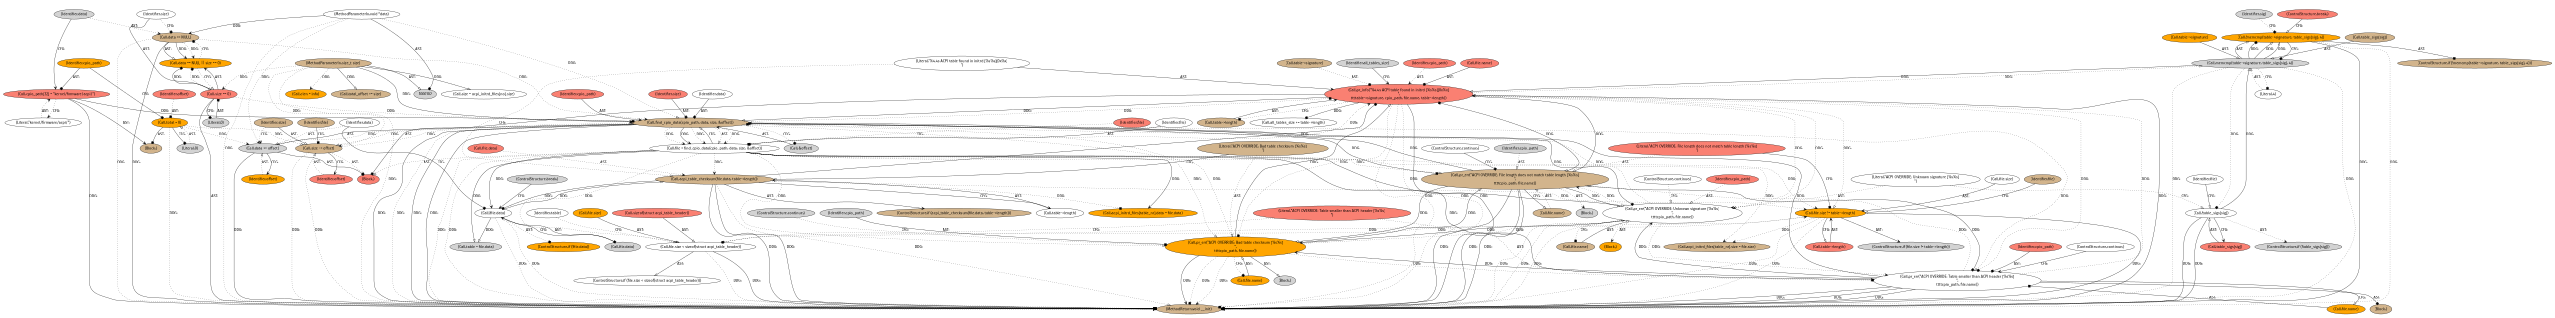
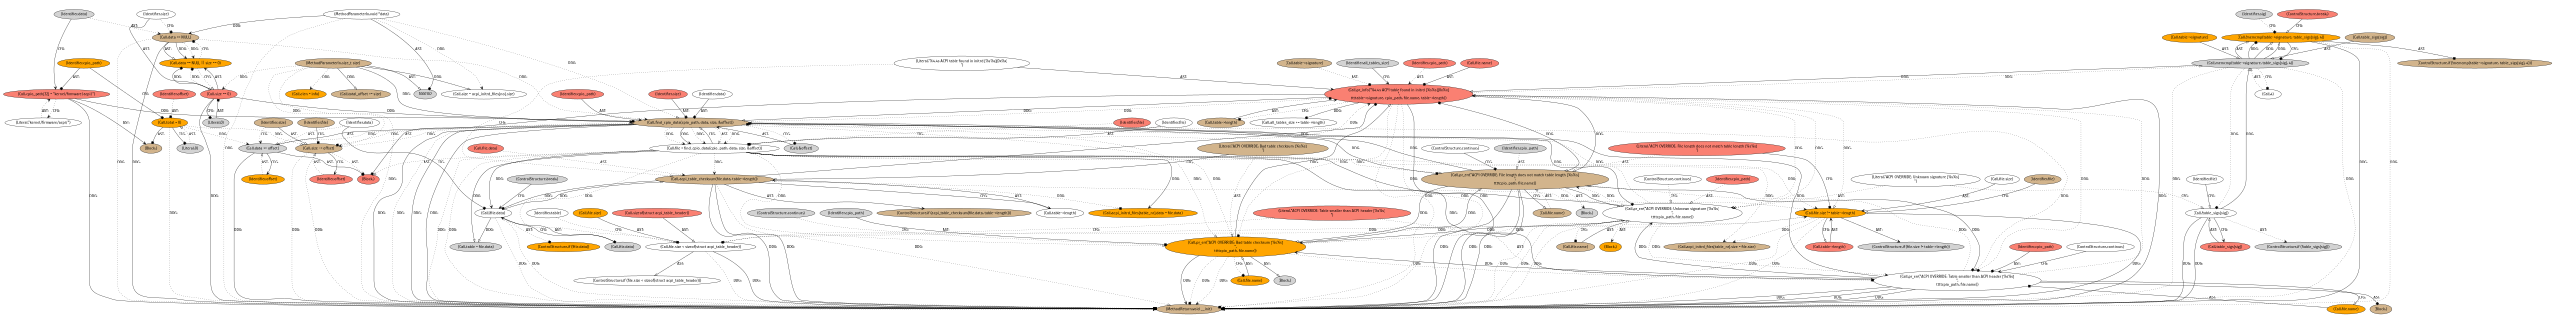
  digraph {
    fontname="Fira Sans"
    node [fillcolor=white fontname="Fira Sans" style=filled]
    edge [arrowhead=onormal fontname="Fira Sans" style=solid]
    n1 [fillcolor=orange label="(Call,!memcmp(table->signature, table_sigs[sig], 4))"]
    n2 [fillcolor=lightgrey label="(Call,memcmp(table->signature, table_sigs[sig], 4))"]
    n3 [fillcolor=tan label="(MethodReturn,void __init)"]
    n4 [fillcolor=tan label="(ControlStructure,if (!memcmp(table->signature, table_sigs[sig], 4)))"]
    n5 [fillcolor=salmon label="(Call,pr_info(\"%4.4s ACPI table found in initrd [%s%s][0x%x]\n\",\n\t\t\ttable->signature, cpio_path, file.name, table->length))"]
    n6 [label="(Call,!table_sigs[sig])"]
-   n7 [label="(Literal,4)"]
+   n7 [label="(Call,4)"]
    n8 [fillcolor=tan label="(Call,find_cpio_data(cpio_path, data, size, &offset))"]
    n9 [fillcolor=tan label="(Call,pr_err(\"ACPI OVERRIDE: File length does not match table length [%s%s]\n\",\n\t\t\t\tcpio_path, file.name))"]
    n10 [label="(Call,pr_err(\"ACPI OVERRIDE: Unknown signature [%s%s]\n\",\n\t\t\t\tcpio_path, file.name))"]
    n11 [label="(Call,pr_err(\"ACPI OVERRIDE: Table smaller than ACPI header [%s%s]\n\",\n\t\t\t\tcpio_path, file.name))"]
    n12 [fillcolor=orange label="(Call,pr_err(\"ACPI OVERRIDE: Bad table checksum [%s%s]\n\",\n\t\t\t\tcpio_path, file.name))"]
    n13 [fillcolor=orange label="(Call,file.size != table->length)"]
    n14 [fillcolor=tan label="(Call,table->length)"]
    n15 [label="(Call,all_tables_size += table->length)"]
    n16 [fillcolor=salmon label="(Block,)"]
    n17 [fillcolor=salmon label="(Call,table_sigs[sig])"]
    n18 [fillcolor=lightgrey label="(ControlStructure,if (!table_sigs[sig]))"]
    n19 [label="(Call,file = find_cpio_data(cpio_path, data, size, &offset))"]
    n20 [fillcolor=lightgrey label="(Call,data += offset)"]
    n21 [fillcolor=tan label="(Call,size -= offset)"]
    n22 [fillcolor=lightgrey label="(Call,&offset)"]
    n23 [fillcolor=lightgrey label="(Block,)"]
    n24 [fillcolor=tan label="(Call,file.name)"]
    n25 [fillcolor=orange label="(Block,)"]
    n26 [fillcolor=tan label="(Call,file.name)"]
    n27 [fillcolor=orange label="(Call,file.name)"]
    n28 [fillcolor=tan label="(Block,)"]
    n29 [fillcolor=orange label="(Call,file.name)"]
    n30 [fillcolor=lightgrey label="(Block,)"]
    n31 [label="(Call,file.size < sizeof(struct acpi_table_header))"]
    n32 [fillcolor=tan label="(Call,acpi_initrd_files[table_nr].size = file.size)"]
    n33 [fillcolor=salmon label="(Call,table->length)"]
    n34 [fillcolor=lightgrey label="(ControlStructure,if (file.size != table->length))"]
    n35 [fillcolor=tan label="(Call,acpi_table_checksum(file.data, table->length))"]
    n36 [label="(Call,!file.data)"]
    n37 [fillcolor=lightgrey label="(Call,table = file.data)"]
    n38 [fillcolor=orange label="(Call,acpi_initrd_files[table_nr].data = file.data)"]
    n39 [fillcolor=orange label="(Identifier,offset)"]
    n40 [fillcolor=salmon label="(Identifier,offset)"]
    n41 [fillcolor=salmon label="(Call,cpio_path[32] = \"kernel/firmware/acpi/\")"]
    n42 [fillcolor=tan label="(Block,)"]
    n43 [label="(Literal,\"kernel/firmware/acpi/\")"]
    n44 [label="(Call,table->length)"]
    n45 [fillcolor=tan label="(ControlStructure,if (acpi_table_checksum(file.data, table->length)))"]
    n46 [fillcolor=orange label="(ControlStructure,if (!file.data))"]
    n47 [fillcolor=lightgrey label="(Call,file.data)"]
    n48 [label="(ControlStructure,if (file.size < sizeof(struct acpi_table_header)))"]
    n49 [fillcolor=orange label="(Call,total = 0)"]
    n50 [fillcolor=lightgrey label="(Literal,0)"]
    n51 [label="(MethodParameterIn,void *data)"]
    n52 [fillcolor=tan label="(Call,data == NULL)"]
    1000102 [fillcolor=lightgrey]
    n54 [fillcolor=orange label="(Call,data == NULL || size == 0)"]
    n55 [fillcolor=salmon label="(Call,size == 0)"]
    n56 [fillcolor=lightgrey label="(Literal,0)"]
    n57 [fillcolor=tan label="(MethodParameterIn,size_t size)"]
    n58 [fillcolor=orange label="(Call,clen = info)"]
    n59 [label="(Call,size = acpi_initrd_files[no].size)"]
    n60 [fillcolor=tan label="(Call,total_offset += size)"]
    n61 [fillcolor=salmon label="(Call,sizeof(struct acpi_table_header))"]
    n62 [fillcolor=salmon label="(Identifier,cpio_path)"]
    n63 [fillcolor=tan label="(Literal,\"ACPI OVERRIDE: Bad table checksum [%s%s]\n\")"]
    n64 [fillcolor=lightgrey label="(ControlStructure,continue;)"]
    n65 [fillcolor=salmon label="(Literal,\"ACPI OVERRIDE: File length does not match table length [%s%s]\n\")"]
    n66 [fillcolor=orange label="(Identifier,cpio_path)"]
    n67 [label="(Literal,\"%4.4s ACPI table found in initrd [%s%s][0x%x]\n\")"]
    n68 [fillcolor=salmon label="(Identifier,size)"]
    n69 [fillcolor=lightgrey label="(Identifier,sig)"]
    n70 [label="(Literal,\"ACPI OVERRIDE: Unknown signature [%s%s]\n\")"]
    n71 [fillcolor=salmon label="(Call,file.data)"]
    n72 [label="(ControlStructure,continue;)"]
    n73 [label="(Identifier,table)"]
    n74 [fillcolor=salmon label="(Identifier,cpio_path)"]
    n75 [fillcolor=salmon label="(Identifier,file)"]
    n76 [fillcolor=tan label="(Identifier,size)"]
    n77 [fillcolor=salmon label="(Identifier,offset)"]
    n78 [fillcolor=lightgrey label="(Identifier,data)"]
    n79 [label="(ControlStructure,continue;)"]
    n80 [fillcolor=lightgrey label="(Identifier,cpio_path)"]
    n81 [fillcolor=tan label="(Call,table->signature)"]
    n82 [label="(Call,file.size)"]
    n83 [fillcolor=lightgrey label="(Identifier,all_tables_size)"]
    n84 [label="(Identifier,size)"]
    n85 [fillcolor=lightgrey label="(ControlStructure,break;)"]
    n86 [fillcolor=salmon label="(ControlStructure,break;)"]
    n87 [fillcolor=salmon label="(Identifier,cpio_path)"]
    n88 [fillcolor=salmon label="(Call,file.name)"]
    n89 [fillcolor=tan label="(Identifier,file)"]
    n90 [fillcolor=orange label="(Call,table->signature)"]
    n91 [label="(Identifier,data)"]
    n92 [fillcolor=orange label="(Call,file.size)"]
    n93 [fillcolor=salmon label="(Identifier,cpio_path)"]
    n94 [label="(Identifier,file)"]
    n95 [fillcolor=tan label="(Call,table_sigs[sig])"]
    n96 [fillcolor=tan label="(Identifier,file)"]
    n97 [label="(Identifier,data)"]
    n98 [fillcolor=salmon label="(Literal,\"ACPI OVERRIDE: Table smaller than ACPI header [%s%s]\n\")"]
    n99 [label="(Identifier,file)"]
    n100 [fillcolor=lightgrey label="(Identifier,cpio_path)"]
    n101 [label="(ControlStructure,continue;)"]
    n1 -> n2 [arrowhead=box label="CFG: "]
    n1 -> n3 [arrowhead=vee label="DDG: "]
    n1 -> n3 [label="DDG: " style=dotted]
    n1 -> n4 [arrowhead=box label="AST: "]
    n2 -> n1 [label="AST: "]
    n2 -> n1 [arrowhead=box label="DDG: "]
    n2 -> n1 [label="DDG: "]
    n2 -> n1 [label="DDG: "]
    n2 -> n3 [arrowhead=box label="DDG: " style=dotted]
    n2 -> n3 [arrowhead=vee label="DDG: " style=dotted]
    n2 -> n5 [label="DDG: "]
    n2 -> n6 [arrowhead=box label="DDG: " style=dotted]
    n2 -> n7 [arrowhead=box label="CFG: " style=dotted]
    n5 -> n2 [label="DDG: " style=dotted]
    n5 -> n3 [arrowhead=vee label="DDG: " style=dotted]
    n5 -> n3 [arrowhead=box label="DDG: " style=dotted]
    n5 -> n3 [arrowhead=vee label="DDG: "]
    n5 -> n3 [label="DDG: "]
    n5 -> n8 [label="DDG: "]
    n5 -> n9 [label="DDG: "]
    n5 -> n10 [arrowhead=vee label="DDG: " style=dotted]
    n5 -> n11 [arrowhead=box label="DDG: " style=dotted]
    n5 -> n12 [arrowhead=box label="DDG: " style=dotted]
    n5 -> n13 [label="DDG: " style=dotted]
    n5 -> n14 [arrowhead=box label="CFG: " style=dotted]
    n5 -> n15 [arrowhead=box label="DDG: "]
    n5 -> n16 [arrowhead=box label="AST: "]
    n6 -> n2 [label="DDG: "]
    n6 -> n3 [label="DDG: "]
    n6 -> n3 [arrowhead=vee label="DDG: "]
    n6 -> n17 [arrowhead=vee label="CFG: "]
    n6 -> n18 [arrowhead=vee label="AST: " style=dotted]
    n7 -> n2 [label="AST: " style=dotted]
    n8 -> n3 [arrowhead=vee label="DDG: "]
    n8 -> n3 [arrowhead=box label="DDG: " style=dotted]
    n8 -> n3 [arrowhead=box label="DDG: "]
    n8 -> n3 [arrowhead=vee label="DDG: "]
    n8 -> n5 [arrowhead=box label="DDG: " style=dotted]
    n8 -> n9 [arrowhead=box label="DDG: "]
    n8 -> n10 [arrowhead=box label="DDG: "]
    n8 -> n11 [label="DDG: " style=dotted]
    n8 -> n12 [label="DDG: " style=dotted]
    n8 -> n19 [label="AST: " style=dotted]
    n8 -> n19 [arrowhead=vee label="DDG: " style=dotted]
    n8 -> n19 [arrowhead=vee label="DDG: " style=dotted]
    n8 -> n19 [arrowhead=vee label="DDG: "]
    n8 -> n19 [arrowhead=vee label="DDG: " style=dotted]
    n8 -> n20 [label="DDG: " style=dotted]
-   n8 -> n21 [label="DDG: " style=dotted]
+   n8 -> n21 [arrowhead=box label="DDG: " style=dotted]
    n8 -> n22 [arrowhead=box label="CFG: " style=dotted]
    n9 -> n3 [label="DDG: "]
    n9 -> n3 [label="DDG: "]
    n9 -> n3 [arrowhead=vee label="DDG: "]
    n9 -> n5 [arrowhead=box label="DDG: "]
    n9 -> n8 [arrowhead=vee label="DDG: "]
    n9 -> n10 [label="DDG: "]
    n9 -> n11 [arrowhead=box label="DDG: "]
    n9 -> n12 [label="DDG: "]
    n9 -> n23 [arrowhead=vee label="AST: " style=dotted]
    n9 -> n24 [label="CFG: "]
    n10 -> n3 [arrowhead=vee label="DDG: " style=dotted]
    n10 -> n3 [label="DDG: " style=dotted]
    n10 -> n3 [label="DDG: " style=dotted]
    n10 -> n5 [arrowhead=vee label="DDG: " style=dotted]
    n10 -> n8 [label="DDG: " style=dotted]
    n10 -> n9 [arrowhead=vee label="DDG: " style=dotted]
    n10 -> n11 [arrowhead=vee label="DDG: " style=dotted]
    n10 -> n12 [arrowhead=vee label="DDG: "]
    n10 -> n25 [arrowhead=vee label="AST: " style=dotted]
    n10 -> n26 [arrowhead=box label="CFG: " style=dotted]
    n11 -> n3 [arrowhead=vee label="DDG: "]
    n11 -> n3 [label="DDG: "]
    n11 -> n3 [label="DDG: "]
    n11 -> n5 [label="DDG: " style=dotted]
    n11 -> n8 [arrowhead=box label="DDG: "]
    n11 -> n9 [label="DDG: " style=dotted]
    n11 -> n10 [arrowhead=vee label="DDG: "]
    n11 -> n12 [arrowhead=vee label="DDG: "]
    n11 -> n27 [label="CFG: "]
    n11 -> n28 [arrowhead=box label="AST: "]
    n12 -> n3 [arrowhead=vee label="DDG: "]
    n12 -> n3 [arrowhead=box label="DDG: " style=dotted]
    n12 -> n3 [arrowhead=vee label="DDG: " style=dotted]
    n12 -> n5 [label="DDG: "]
    n12 -> n8 [arrowhead=box label="DDG: " style=dotted]
    n12 -> n9 [label="DDG: "]
    n12 -> n10 [label="DDG: " style=dotted]
    n12 -> n11 [arrowhead=box label="DDG: " style=dotted]
    n12 -> n29 [arrowhead=box label="CFG: " style=dotted]
    n12 -> n30 [label="AST: "]
    n13 -> n3 [label="DDG: " style=dotted]
    n13 -> n3 [arrowhead=box label="DDG: "]
    n13 -> n3 [arrowhead=vee label="DDG: " style=dotted]
    n13 -> n31 [label="DDG: " style=dotted]
    n13 -> n32 [arrowhead=vee label="DDG: " style=dotted]
    n13 -> n33 [label="CFG: "]
    n13 -> n34 [arrowhead=vee label="AST: "]
    n14 -> n5 [arrowhead=vee label="AST: "]
    n17 -> n6 [label="AST: "]
    n19 -> n3 [arrowhead=vee label="DDG: " style=dotted]
    n19 -> n3 [arrowhead=box label="DDG: " style=dotted]
    n19 -> n5 [arrowhead=vee label="DDG: " style=dotted]
    n19 -> n8 [label="CFG: "]
    n19 -> n9 [label="DDG: " style=dotted]
    n19 -> n10 [label="DDG: "]
    n19 -> n11 [label="DDG: "]
    n19 -> n12 [label="DDG: " style=dotted]
    n19 -> n13 [arrowhead=vee label="DDG: " style=dotted]
    n19 -> n16 [label="AST: " style=dotted]
-   n19 -> n31 [label="DDG: " style=dotted]
+   n19 -> n31 [arrowhead=box label="DDG: " style=dotted]
    n19 -> n32 [arrowhead=vee label="DDG: " style=dotted]
    n19 -> n35 [arrowhead=vee label="DDG: " style=dotted]
    n19 -> n36 [arrowhead=vee label="DDG: "]
    n19 -> n37 [label="DDG: "]
    n19 -> n38 [arrowhead=vee label="DDG: "]
    n20 -> n3 [label="DDG: "]
    n20 -> n8 [label="AST: "]
    n20 -> n16 [arrowhead=box label="AST: "]
    n20 -> n39 [arrowhead=vee label="CFG: "]
    n21 -> n3 [arrowhead=vee label="DDG: " style=dotted]
    n21 -> n3 [arrowhead=vee label="DDG: " style=dotted]
    n21 -> n8 [label="DDG: " style=dotted]
    n21 -> n16 [arrowhead=vee label="AST: " style=dotted]
    n21 -> n40 [arrowhead=vee label="CFG: "]
    n22 -> n8 [arrowhead=vee label="AST: "]
    n24 -> n9 [label="AST: " style=dotted]
    n26 -> n10 [label="AST: "]
    n27 -> n11 [arrowhead=box label="AST: "]
    n29 -> n12 [label="AST: "]
    n31 -> n3 [label="DDG: " style=dotted]
    n31 -> n3 [label="DDG: "]
    n31 -> n13 [arrowhead=vee label="DDG: " style=dotted]
    n31 -> n48 [label="AST: "]
    n33 -> n13 [arrowhead=vee label="AST: "]
    n35 -> n3 [label="DDG: "]
    n35 -> n3 [arrowhead=box label="DDG: "]
    n35 -> n3 [label="DDG: " style=dotted]
    n35 -> n5 [arrowhead=box label="DDG: "]
    n35 -> n13 [arrowhead=vee label="DDG: " style=dotted]
    n35 -> n36 [arrowhead=box label="DDG: "]
    n35 -> n38 [arrowhead=box label="DDG: " style=dotted]
    n35 -> n44 [arrowhead=vee label="CFG: "]
    n35 -> n45 [arrowhead=vee label="AST: "]
    n36 -> n3 [arrowhead=box label="DDG: " style=dotted]
    n36 -> n3 [arrowhead=box label="DDG: " style=dotted]
    n36 -> n35 [label="DDG: "]
    n36 -> n37 [label="DDG: "]
    n36 -> n46 [arrowhead=box label="AST: " style=dotted]
    n36 -> n47 [arrowhead=box label="CFG: "]
    n39 -> n20 [label="AST: " style=dotted]
    n40 -> n21 [label="AST: " style=dotted]
    n41 -> n3 [arrowhead=vee label="DDG: "]
    n41 -> n8 [arrowhead=box label="DDG: "]
    n41 -> n42 [arrowhead=vee label="AST: "]
    n41 -> n43 [arrowhead=vee label="CFG: " style=dotted]
    n43 -> n41 [arrowhead=vee label="AST: " style=dotted]
    n44 -> n35 [arrowhead=vee label="AST: "]
    n47 -> n36 [arrowhead=vee label="AST: "]
    n49 -> n3 [label="DDG: " style=dotted]
    n49 -> n20 [arrowhead=vee label="DDG: " style=dotted]
    n49 -> n21 [label="DDG: " style=dotted]
    n49 -> n42 [arrowhead=box label="AST: "]
    n49 -> n50 [arrowhead=box label="CFG: "]
    n50 -> n49 [label="AST: " style=dotted]
    n51 -> n3 [label="DDG: " style=dotted]
    n51 -> n8 [label="DDG: " style=dotted]
-   n51 -> n20 [arrowhead=vee label="DDG: " style=dotted]
+   n51 -> n59 [arrowhead=vee label="DDG: " style=dotted]
    n51 -> n52 [arrowhead=vee label="DDG: "]
    n51 -> 1000102 [arrowhead=box label="AST: "]
    n52 -> n3 [arrowhead=vee label="DDG: " style=dotted]
    n52 -> n3 [label="DDG: "]
    n52 -> n8 [arrowhead=vee label="DDG: " style=dotted]
    n52 -> n54 [label="AST: "]
    n52 -> n54 [arrowhead=vee label="DDG: "]
    n52 -> n54 [arrowhead=vee label="DDG: " style=dotted]
    n54 -> n52 [arrowhead=box label="CFG: " style=dotted]
    n54 -> n55 [label="CFG: " style=dotted]
-   n55 -> n3 [arrowhead=vee label="AST: "]
-   n55 -> n8 [arrowhead=vee label="DDG: " style=dotted]
+   n55 -> n3 [arrowhead=vee label="DDG: "]
+   n55 -> n8 [arrowhead=vee label="DDG: "]
    n55 -> n54 [arrowhead=vee label="AST: "]
    n55 -> n54 [arrowhead=box label="DDG: "]
    n55 -> n54 [arrowhead=box label="DDG: " style=dotted]
    n55 -> n56 [arrowhead=box label="CFG: "]
    n56 -> n55 [arrowhead=box label="AST: "]
    n57 -> n3 [arrowhead=vee label="DDG: " style=dotted]
    n57 -> n8 [arrowhead=vee label="DDG: "]
    n57 -> n21 [arrowhead=vee label="DDG: " style=dotted]
    n57 -> 1000102 [label="AST: "]
    n57 -> n55 [arrowhead=vee label="DDG: " style=dotted]
    n57 -> n58 [arrowhead=vee label="DDG: " style=dotted]
    n57 -> n59 [label="DDG: "]
    n57 -> n60 [label="DDG: "]
    n61 -> n31 [label="AST: "]
    n62 -> n11 [arrowhead=box label="AST: "]
    n63 -> n12 [label="AST: " style=dotted]
    n63 -> n35 [label="CFG: "]
    n64 -> n12 [arrowhead=box label="CFG: " style=dotted]
    n65 -> n9 [label="AST: " style=dotted]
    n65 -> n13 [arrowhead=box label="CFG: "]
    n66 -> n41 [arrowhead=box label="AST: "]
    n66 -> n49 [arrowhead=box label="CFG: "]
    n67 -> n5 [arrowhead=vee label="AST: "]
    n67 -> n35 [label="CFG: " style=dotted]
    n68 -> n8 [arrowhead=box label="AST: "]
    n69 -> n1 [arrowhead=box label="CFG: " style=dotted]
    n70 -> n6 [label="CFG: " style=dotted]
    n70 -> n10 [arrowhead=vee label="AST: " style=dotted]
    n71 -> n35 [arrowhead=vee label="AST: " style=dotted]
    n72 -> n10 [label="CFG: " style=dotted]
    n73 -> n31 [label="CFG: " style=dotted]
    n74 -> n10 [label="AST: " style=dotted]
    n75 -> n19 [arrowhead=box label="CFG: " style=dotted]
    n76 -> n20 [arrowhead=vee label="CFG: " style=dotted]
    n76 -> n21 [label="AST: "]
    n77 -> n49 [arrowhead=box label="AST: " style=dotted]
    n78 -> n41 [arrowhead=vee label="CFG: "]
    n78 -> n52 [arrowhead=vee label="AST: " style=dotted]
    n79 -> n9 [arrowhead=box label="CFG: "]
    n80 -> n9 [label="AST: " style=dotted]
    n81 -> n5 [arrowhead=box label="AST: " style=dotted]
    n82 -> n13 [arrowhead=vee label="AST: "]
    n83 -> n5 [arrowhead=vee label="CFG: "]
    n84 -> n52 [arrowhead=box label="CFG: " style=dotted]
    n84 -> n55 [label="AST: "]
    n85 -> n36 [arrowhead=vee label="CFG: "]
    n86 -> n1 [label="CFG: "]
    n87 -> n5 [arrowhead=vee label="AST: " style=dotted]
    n88 -> n5 [arrowhead=box label="AST: "]
    n89 -> n13 [label="CFG: "]
    n90 -> n2 [label="AST: "]
    n91 -> n8 [arrowhead=box label="AST: "]
    n92 -> n31 [label="AST: "]
    n93 -> n8 [arrowhead=vee label="AST: "]
    n94 -> n19 [arrowhead=box label="AST: "]
    n95 -> n2 [label="AST: "]
    n96 -> n21 [arrowhead=box label="CFG: "]
    n97 -> n20 [label="AST: " style=dotted]
    n97 -> n36 [arrowhead=box label="CFG: "]
    n98 -> n11 [arrowhead=vee label="AST: " style=dotted]
    n98 -> n31 [arrowhead=box label="CFG: " style=dotted]
    n99 -> n6 [label="CFG: "]
    n100 -> n12 [label="AST: "]
    n101 -> n11 [arrowhead=vee label="CFG: "]
  }
